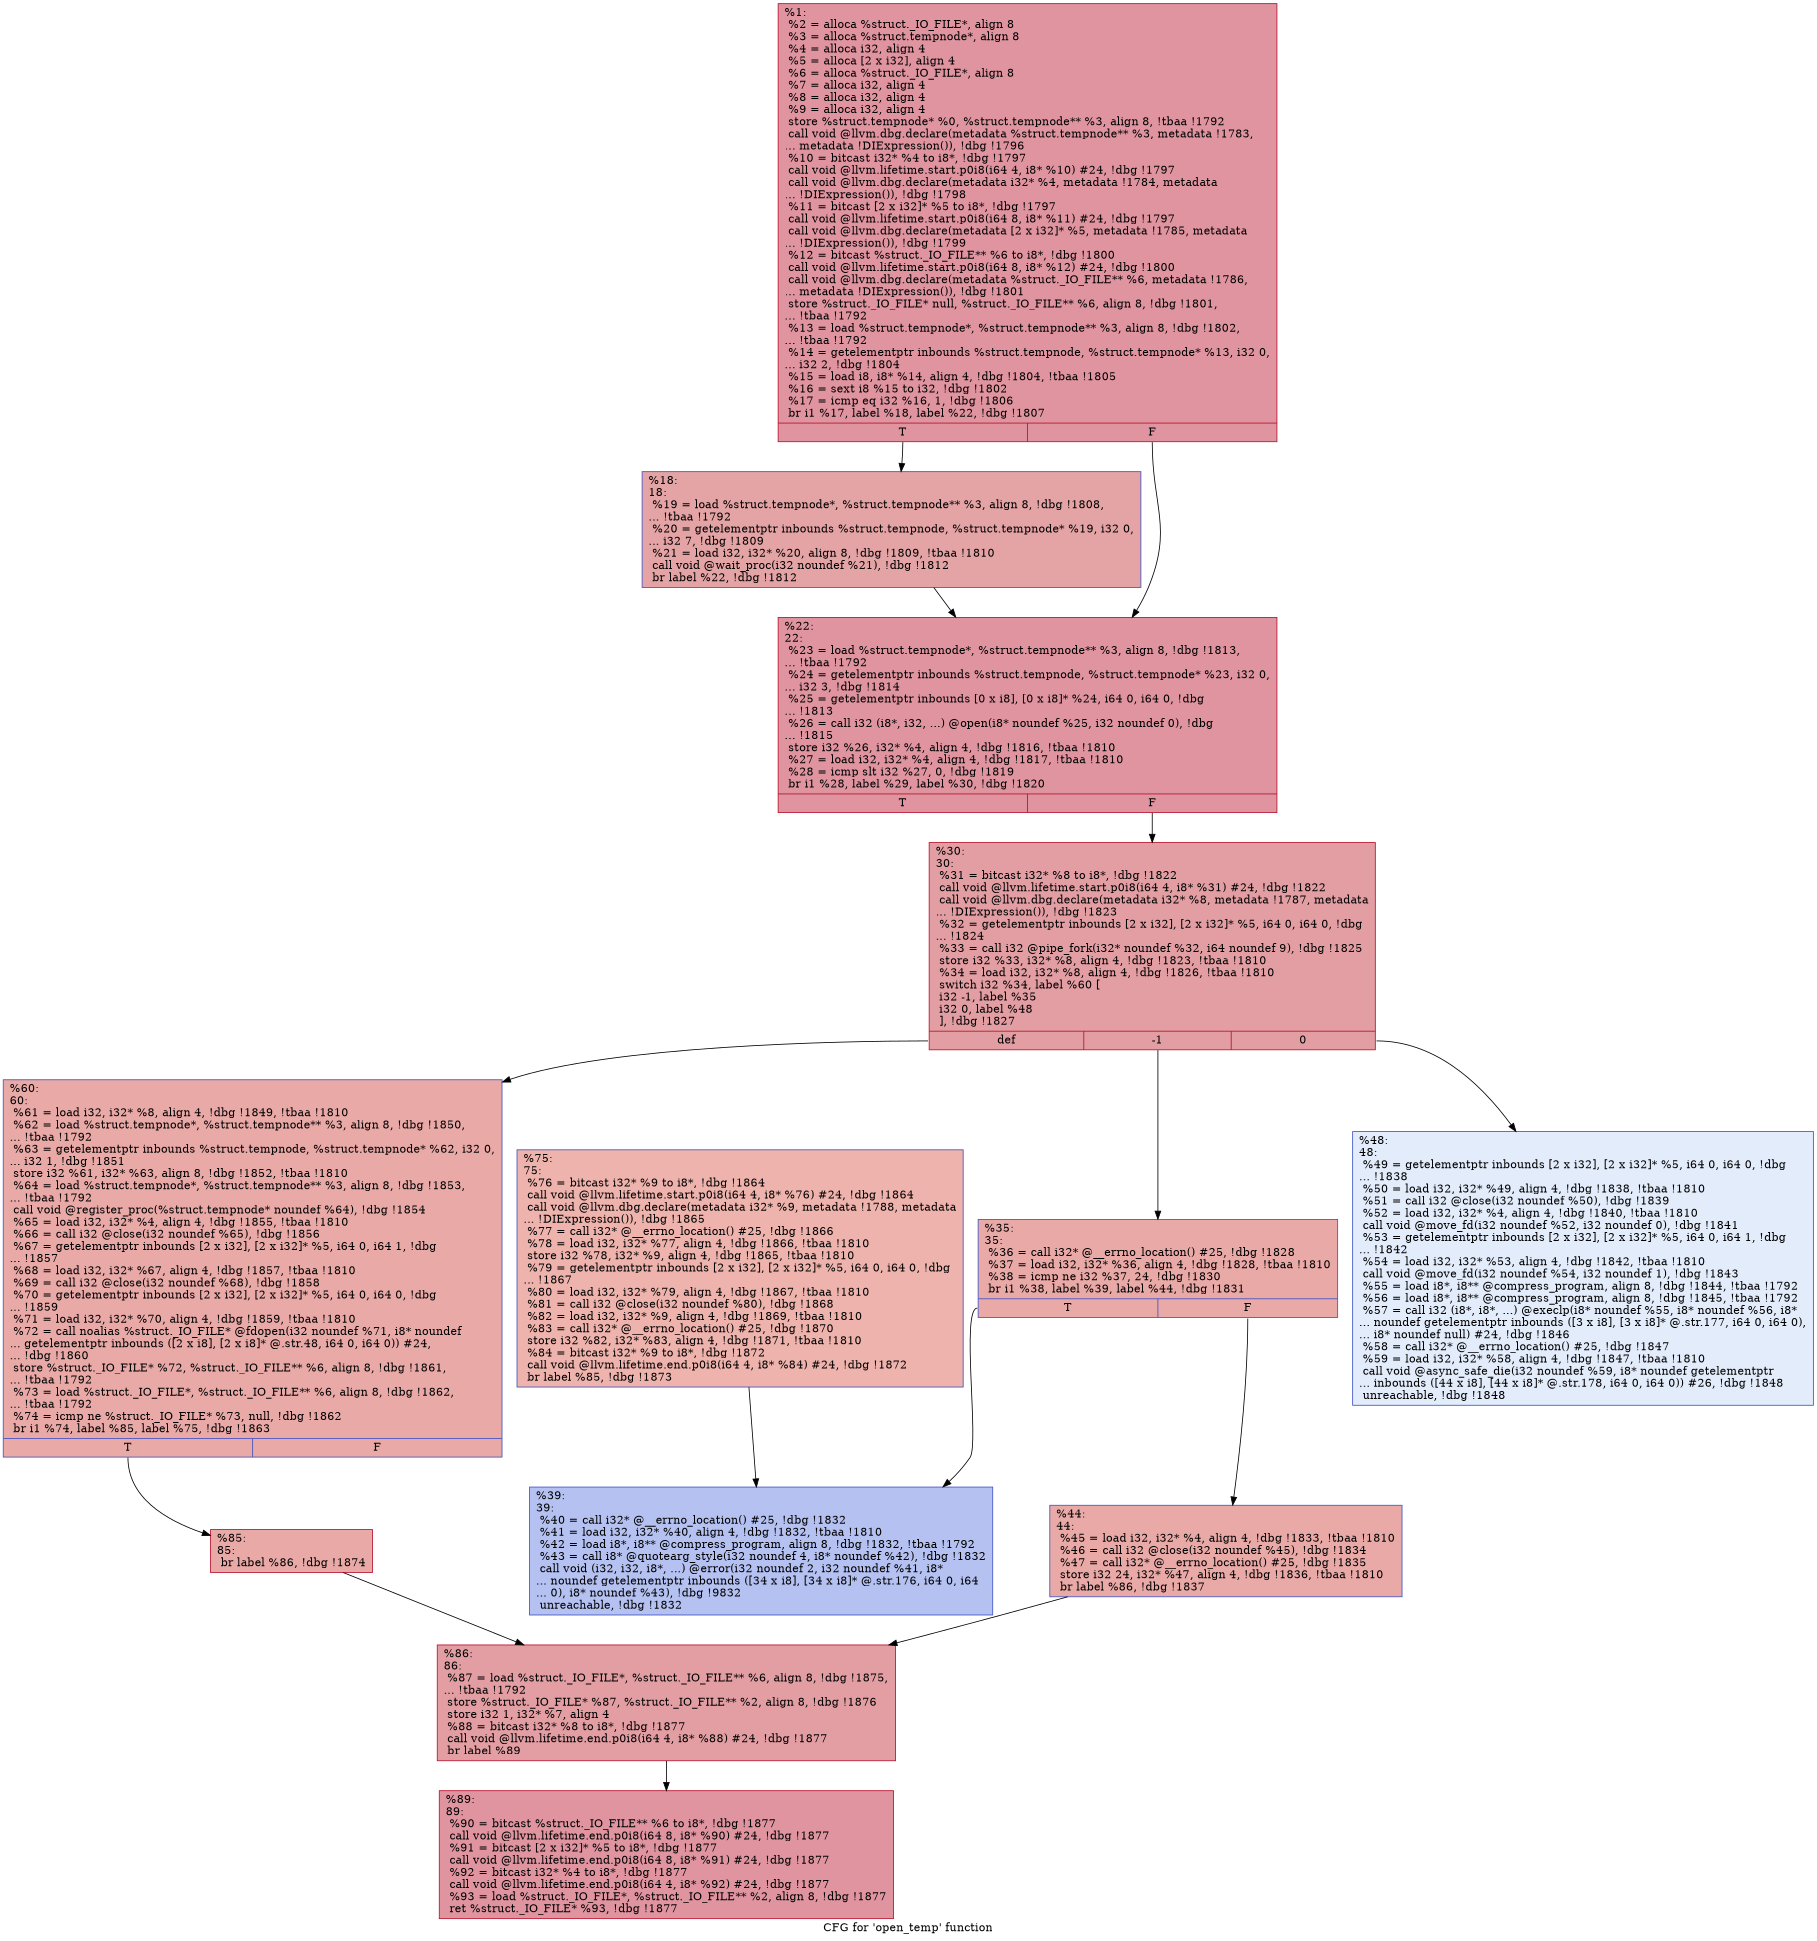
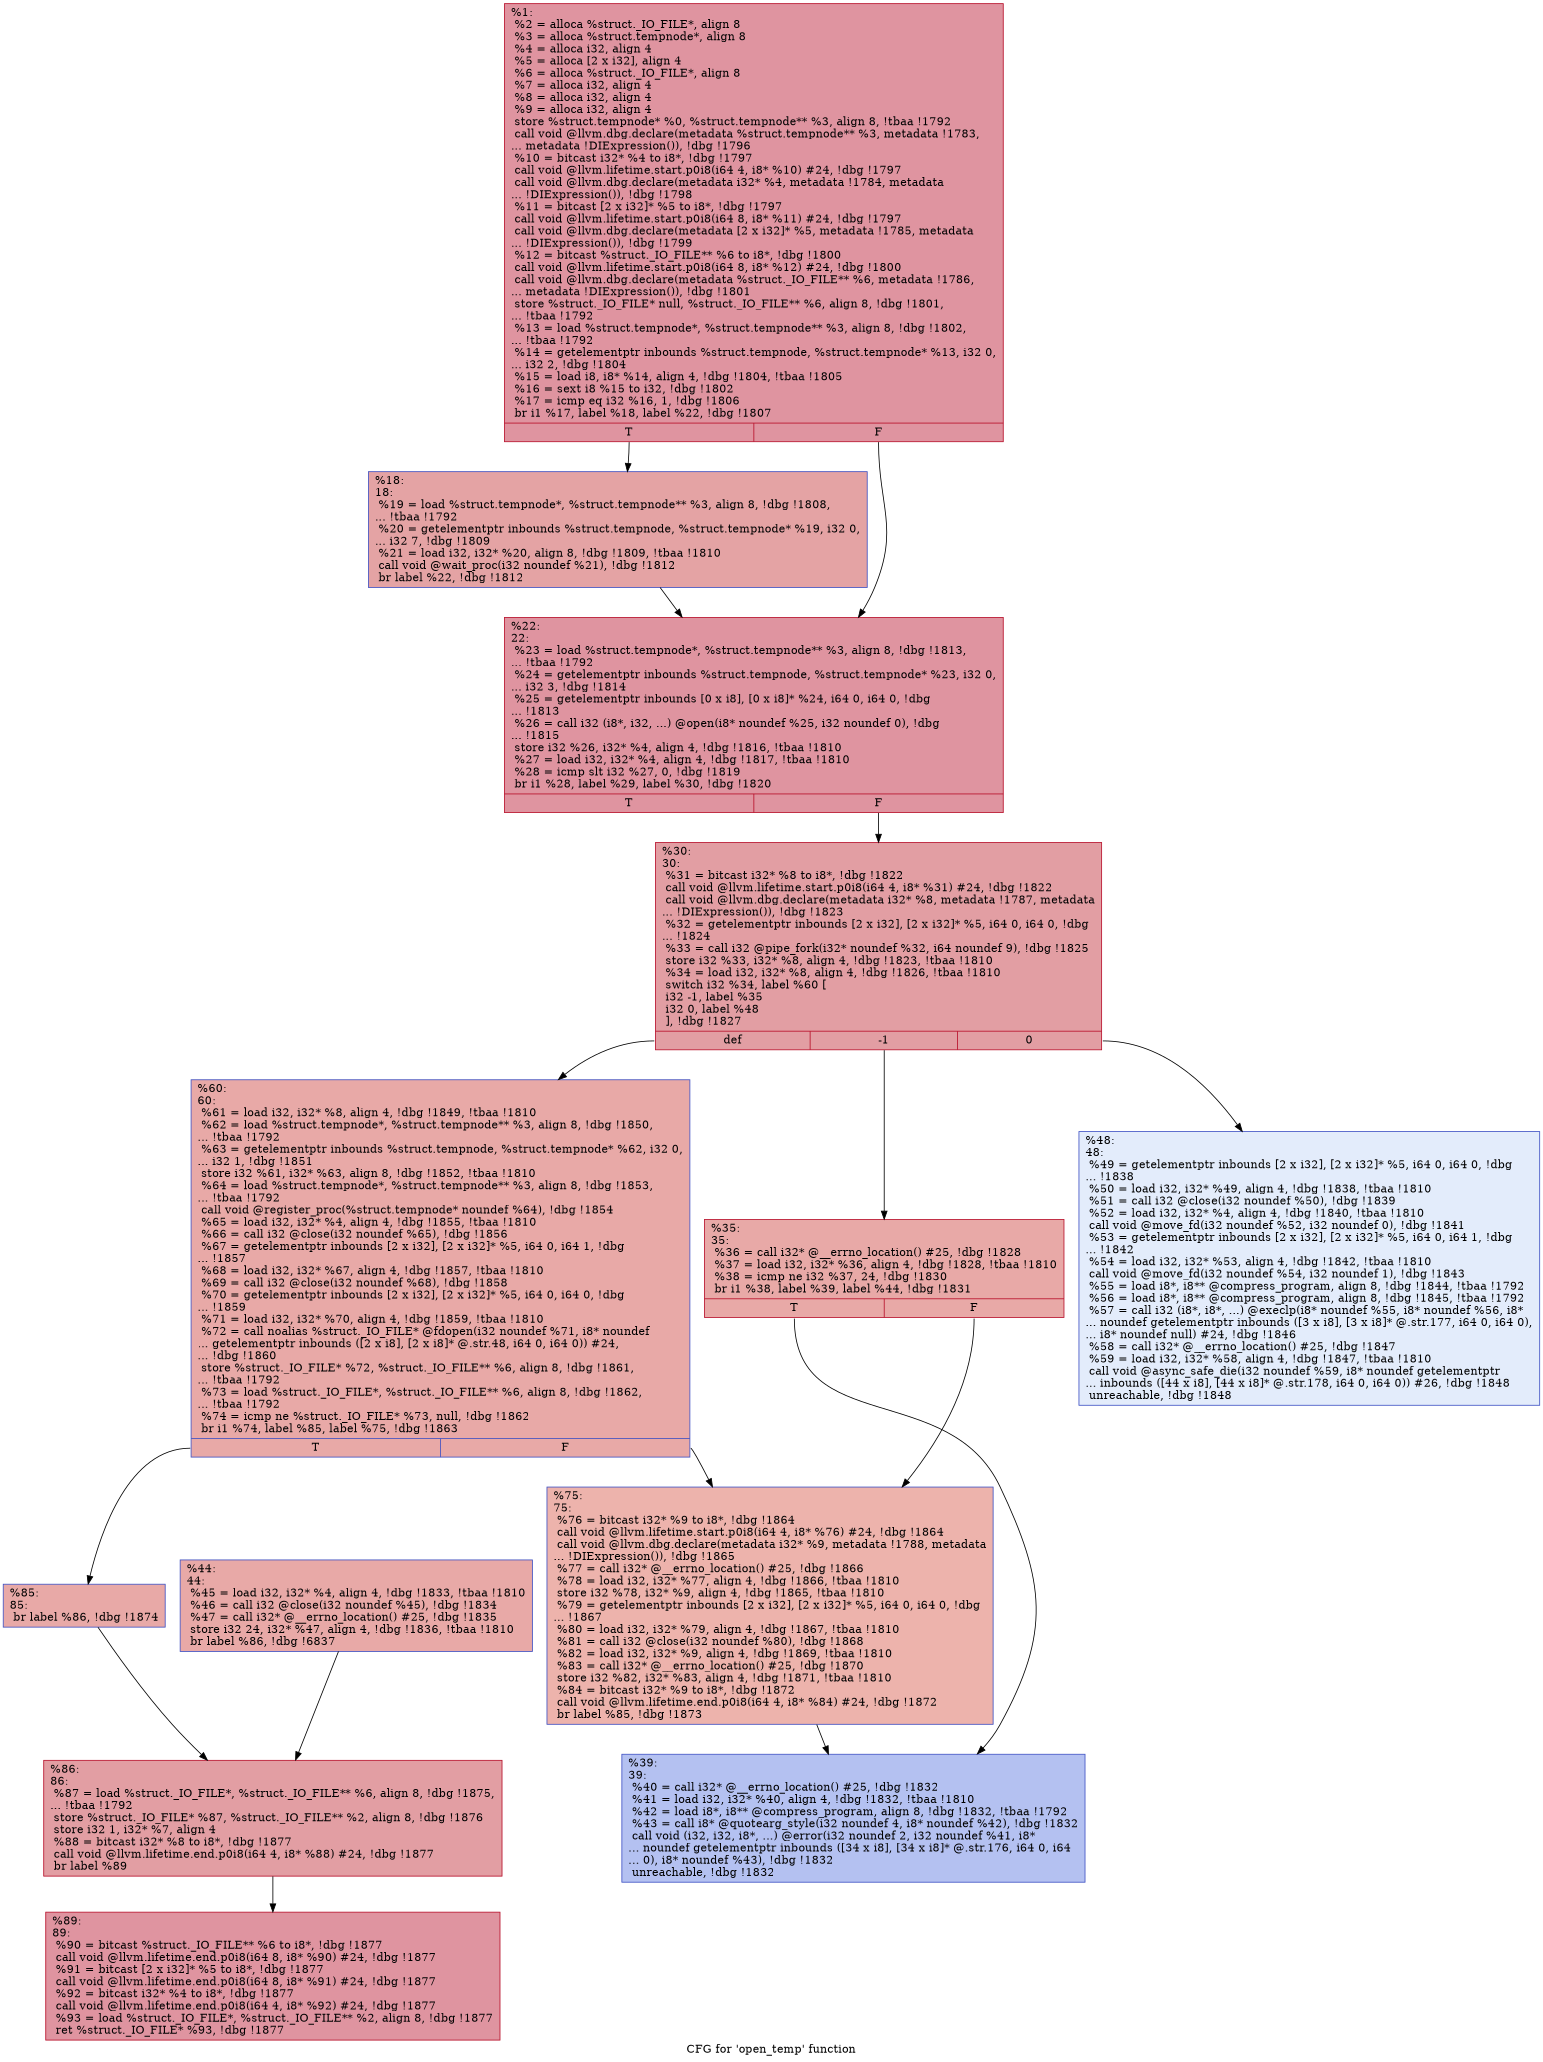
  digraph {
    label="CFG for 'open_temp' function"
    node [color="#3d50c3ff" fillcolor="#ca3b3770" shape=record style=filled]
    n1 [color="#b70d28ff" fillcolor="#b70d2870" label="{%1:\l  %2 = alloca %struct._IO_FILE*, align 8\l  %3 = alloca %struct.tempnode*, align 8\l  %4 = alloca i32, align 4\l  %5 = alloca [2 x i32], align 4\l  %6 = alloca %struct._IO_FILE*, align 8\l  %7 = alloca i32, align 4\l  %8 = alloca i32, align 4\l  %9 = alloca i32, align 4\l  store %struct.tempnode* %0, %struct.tempnode** %3, align 8, !tbaa !1792\l  call void @llvm.dbg.declare(metadata %struct.tempnode** %3, metadata !1783,\l... metadata !DIExpression()), !dbg !1796\l  %10 = bitcast i32* %4 to i8*, !dbg !1797\l  call void @llvm.lifetime.start.p0i8(i64 4, i8* %10) #24, !dbg !1797\l  call void @llvm.dbg.declare(metadata i32* %4, metadata !1784, metadata\l... !DIExpression()), !dbg !1798\l  %11 = bitcast [2 x i32]* %5 to i8*, !dbg !1797\l  call void @llvm.lifetime.start.p0i8(i64 8, i8* %11) #24, !dbg !1797\l  call void @llvm.dbg.declare(metadata [2 x i32]* %5, metadata !1785, metadata\l... !DIExpression()), !dbg !1799\l  %12 = bitcast %struct._IO_FILE** %6 to i8*, !dbg !1800\l  call void @llvm.lifetime.start.p0i8(i64 8, i8* %12) #24, !dbg !1800\l  call void @llvm.dbg.declare(metadata %struct._IO_FILE** %6, metadata !1786,\l... metadata !DIExpression()), !dbg !1801\l  store %struct._IO_FILE* null, %struct._IO_FILE** %6, align 8, !dbg !1801,\l... !tbaa !1792\l  %13 = load %struct.tempnode*, %struct.tempnode** %3, align 8, !dbg !1802,\l... !tbaa !1792\l  %14 = getelementptr inbounds %struct.tempnode, %struct.tempnode* %13, i32 0,\l... i32 2, !dbg !1804\l  %15 = load i8, i8* %14, align 4, !dbg !1804, !tbaa !1805\l  %16 = sext i8 %15 to i32, !dbg !1802\l  %17 = icmp eq i32 %16, 1, !dbg !1806\l  br i1 %17, label %18, label %22, !dbg !1807\l|{<s0>T|<s1>F}}"]
    n2 [fillcolor="#c32e3170" label="{%18:\l18:                                               \l  %19 = load %struct.tempnode*, %struct.tempnode** %3, align 8, !dbg !1808,\l... !tbaa !1792\l  %20 = getelementptr inbounds %struct.tempnode, %struct.tempnode* %19, i32 0,\l... i32 7, !dbg !1809\l  %21 = load i32, i32* %20, align 8, !dbg !1809, !tbaa !1810\l  call void @wait_proc(i32 noundef %21), !dbg !1812\l  br label %22, !dbg !1812\l}"]
    n3 [color="#b70d28ff" fillcolor="#b70d2870" label="{%22:\l22:                                               \l  %23 = load %struct.tempnode*, %struct.tempnode** %3, align 8, !dbg !1813,\l... !tbaa !1792\l  %24 = getelementptr inbounds %struct.tempnode, %struct.tempnode* %23, i32 0,\l... i32 3, !dbg !1814\l  %25 = getelementptr inbounds [0 x i8], [0 x i8]* %24, i64 0, i64 0, !dbg\l... !1813\l  %26 = call i32 (i8*, i32, ...) @open(i8* noundef %25, i32 noundef 0), !dbg\l... !1815\l  store i32 %26, i32* %4, align 4, !dbg !1816, !tbaa !1810\l  %27 = load i32, i32* %4, align 4, !dbg !1817, !tbaa !1810\l  %28 = icmp slt i32 %27, 0, !dbg !1819\l  br i1 %28, label %29, label %30, !dbg !1820\l|{<s0>T|<s1>F}}"]
    n4 [color="#b70d28ff" fillcolor="#be242e70" label="{%30:\l30:                                               \l  %31 = bitcast i32* %8 to i8*, !dbg !1822\l  call void @llvm.lifetime.start.p0i8(i64 4, i8* %31) #24, !dbg !1822\l  call void @llvm.dbg.declare(metadata i32* %8, metadata !1787, metadata\l... !DIExpression()), !dbg !1823\l  %32 = getelementptr inbounds [2 x i32], [2 x i32]* %5, i64 0, i64 0, !dbg\l... !1824\l  %33 = call i32 @pipe_fork(i32* noundef %32, i64 noundef 9), !dbg !1825\l  store i32 %33, i32* %8, align 4, !dbg !1823, !tbaa !1810\l  %34 = load i32, i32* %8, align 4, !dbg !1826, !tbaa !1810\l  switch i32 %34, label %60 [\l    i32 -1, label %35\l    i32 0, label %48\l  ], !dbg !1827\l|{<s0>def|<s1>-1|<s2>0}}"]
    n5 [label="{%60:\l60:                                               \l  %61 = load i32, i32* %8, align 4, !dbg !1849, !tbaa !1810\l  %62 = load %struct.tempnode*, %struct.tempnode** %3, align 8, !dbg !1850,\l... !tbaa !1792\l  %63 = getelementptr inbounds %struct.tempnode, %struct.tempnode* %62, i32 0,\l... i32 1, !dbg !1851\l  store i32 %61, i32* %63, align 8, !dbg !1852, !tbaa !1810\l  %64 = load %struct.tempnode*, %struct.tempnode** %3, align 8, !dbg !1853,\l... !tbaa !1792\l  call void @register_proc(%struct.tempnode* noundef %64), !dbg !1854\l  %65 = load i32, i32* %4, align 4, !dbg !1855, !tbaa !1810\l  %66 = call i32 @close(i32 noundef %65), !dbg !1856\l  %67 = getelementptr inbounds [2 x i32], [2 x i32]* %5, i64 0, i64 1, !dbg\l... !1857\l  %68 = load i32, i32* %67, align 4, !dbg !1857, !tbaa !1810\l  %69 = call i32 @close(i32 noundef %68), !dbg !1858\l  %70 = getelementptr inbounds [2 x i32], [2 x i32]* %5, i64 0, i64 0, !dbg\l... !1859\l  %71 = load i32, i32* %70, align 4, !dbg !1859, !tbaa !1810\l  %72 = call noalias %struct._IO_FILE* @fdopen(i32 noundef %71, i8* noundef\l... getelementptr inbounds ([2 x i8], [2 x i8]* @.str.48, i64 0, i64 0)) #24,\l... !dbg !1860\l  store %struct._IO_FILE* %72, %struct._IO_FILE** %6, align 8, !dbg !1861,\l... !tbaa !1792\l  %73 = load %struct._IO_FILE*, %struct._IO_FILE** %6, align 8, !dbg !1862,\l... !tbaa !1792\l  %74 = icmp ne %struct._IO_FILE* %73, null, !dbg !1862\l  br i1 %74, label %85, label %75, !dbg !1863\l|{<s0>T|<s1>F}}"]
-   n6 [label="{%35:\l35:                                               \l  %36 = call i32* @__errno_location() #25, !dbg !1828\l  %37 = load i32, i32* %36, align 4, !dbg !1828, !tbaa !1810\l  %38 = icmp ne i32 %37, 24, !dbg !1830\l  br i1 %38, label %39, label %44, !dbg !1831\l|{<s0>T|<s1>F}}"]
+   n6 [color="#b70d28ff" label="{%35:\l35:                                               \l  %36 = call i32* @__errno_location() #25, !dbg !1828\l  %37 = load i32, i32* %36, align 4, !dbg !1828, !tbaa !1810\l  %38 = icmp ne i32 %37, 24, !dbg !1830\l  br i1 %38, label %39, label %44, !dbg !1831\l|{<s0>T|<s1>F}}"]
    n7 [fillcolor="#bfd3f670" label="{%48:\l48:                                               \l  %49 = getelementptr inbounds [2 x i32], [2 x i32]* %5, i64 0, i64 0, !dbg\l... !1838\l  %50 = load i32, i32* %49, align 4, !dbg !1838, !tbaa !1810\l  %51 = call i32 @close(i32 noundef %50), !dbg !1839\l  %52 = load i32, i32* %4, align 4, !dbg !1840, !tbaa !1810\l  call void @move_fd(i32 noundef %52, i32 noundef 0), !dbg !1841\l  %53 = getelementptr inbounds [2 x i32], [2 x i32]* %5, i64 0, i64 1, !dbg\l... !1842\l  %54 = load i32, i32* %53, align 4, !dbg !1842, !tbaa !1810\l  call void @move_fd(i32 noundef %54, i32 noundef 1), !dbg !1843\l  %55 = load i8*, i8** @compress_program, align 8, !dbg !1844, !tbaa !1792\l  %56 = load i8*, i8** @compress_program, align 8, !dbg !1845, !tbaa !1792\l  %57 = call i32 (i8*, i8*, ...) @execlp(i8* noundef %55, i8* noundef %56, i8*\l... noundef getelementptr inbounds ([3 x i8], [3 x i8]* @.str.177, i64 0, i64 0),\l... i8* noundef null) #24, !dbg !1846\l  %58 = call i32* @__errno_location() #25, !dbg !1847\l  %59 = load i32, i32* %58, align 4, !dbg !1847, !tbaa !1810\l  call void @async_safe_die(i32 noundef %59, i8* noundef getelementptr\l... inbounds ([44 x i8], [44 x i8]* @.str.178, i64 0, i64 0)) #26, !dbg !1848\l  unreachable, !dbg !1848\l}"]
    n8 [color="#b70d28ff" fillcolor="#b70d2870" label="{%89:\l89:                                               \l  %90 = bitcast %struct._IO_FILE** %6 to i8*, !dbg !1877\l  call void @llvm.lifetime.end.p0i8(i64 8, i8* %90) #24, !dbg !1877\l  %91 = bitcast [2 x i32]* %5 to i8*, !dbg !1877\l  call void @llvm.lifetime.end.p0i8(i64 8, i8* %91) #24, !dbg !1877\l  %92 = bitcast i32* %4 to i8*, !dbg !1877\l  call void @llvm.lifetime.end.p0i8(i64 4, i8* %92) #24, !dbg !1877\l  %93 = load %struct._IO_FILE*, %struct._IO_FILE** %2, align 8, !dbg !1877\l  ret %struct._IO_FILE* %93, !dbg !1877\l}"]
-   n9 [color="#b70d28ff" label="{%85:\l85:                                               \l  br label %86, !dbg !1874\l}"]
+   n9 [label="{%85:\l85:                                               \l  br label %86, !dbg !1874\l}"]
    n10 [fillcolor="#d6524470" label="{%75:\l75:                                               \l  %76 = bitcast i32* %9 to i8*, !dbg !1864\l  call void @llvm.lifetime.start.p0i8(i64 4, i8* %76) #24, !dbg !1864\l  call void @llvm.dbg.declare(metadata i32* %9, metadata !1788, metadata\l... !DIExpression()), !dbg !1865\l  %77 = call i32* @__errno_location() #25, !dbg !1866\l  %78 = load i32, i32* %77, align 4, !dbg !1866, !tbaa !1810\l  store i32 %78, i32* %9, align 4, !dbg !1865, !tbaa !1810\l  %79 = getelementptr inbounds [2 x i32], [2 x i32]* %5, i64 0, i64 0, !dbg\l... !1867\l  %80 = load i32, i32* %79, align 4, !dbg !1867, !tbaa !1810\l  %81 = call i32 @close(i32 noundef %80), !dbg !1868\l  %82 = load i32, i32* %9, align 4, !dbg !1869, !tbaa !1810\l  %83 = call i32* @__errno_location() #25, !dbg !1870\l  store i32 %82, i32* %83, align 4, !dbg !1871, !tbaa !1810\l  %84 = bitcast i32* %9 to i8*, !dbg !1872\l  call void @llvm.lifetime.end.p0i8(i64 4, i8* %84) #24, !dbg !1872\l  br label %85, !dbg !1873\l}"]
-   n11 [fillcolor="#5572df70" label="{%39:\l39:                                               \l  %40 = call i32* @__errno_location() #25, !dbg !1832\l  %41 = load i32, i32* %40, align 4, !dbg !1832, !tbaa !1810\l  %42 = load i8*, i8** @compress_program, align 8, !dbg !1832, !tbaa !1792\l  %43 = call i8* @quotearg_style(i32 noundef 4, i8* noundef %42), !dbg !1832\l  call void (i32, i32, i8*, ...) @error(i32 noundef 2, i32 noundef %41, i8*\l... noundef getelementptr inbounds ([34 x i8], [34 x i8]* @.str.176, i64 0, i64\l... 0), i8* noundef %43), !dbg !9832\l  unreachable, !dbg !1832\l}"]
-   n12 [label="{%44:\l44:                                               \l  %45 = load i32, i32* %4, align 4, !dbg !1833, !tbaa !1810\l  %46 = call i32 @close(i32 noundef %45), !dbg !1834\l  %47 = call i32* @__errno_location() #25, !dbg !1835\l  store i32 24, i32* %47, align 4, !dbg !1836, !tbaa !1810\l  br label %86, !dbg !1837\l}"]
+   n11 [fillcolor="#5572df70" label="{%39:\l39:                                               \l  %40 = call i32* @__errno_location() #25, !dbg !1832\l  %41 = load i32, i32* %40, align 4, !dbg !1832, !tbaa !1810\l  %42 = load i8*, i8** @compress_program, align 8, !dbg !1832, !tbaa !1792\l  %43 = call i8* @quotearg_style(i32 noundef 4, i8* noundef %42), !dbg !1832\l  call void (i32, i32, i8*, ...) @error(i32 noundef 2, i32 noundef %41, i8*\l... noundef getelementptr inbounds ([34 x i8], [34 x i8]* @.str.176, i64 0, i64\l... 0), i8* noundef %43), !dbg !1832\l  unreachable, !dbg !1832\l}"]
+   n12 [label="{%44:\l44:                                               \l  %45 = load i32, i32* %4, align 4, !dbg !1833, !tbaa !1810\l  %46 = call i32 @close(i32 noundef %45), !dbg !1834\l  %47 = call i32* @__errno_location() #25, !dbg !1835\l  store i32 24, i32* %47, align 4, !dbg !1836, !tbaa !1810\l  br label %86, !dbg !6837\l}"]
    n13 [color="#b70d28ff" fillcolor="#be242e70" label="{%86:\l86:                                               \l  %87 = load %struct._IO_FILE*, %struct._IO_FILE** %6, align 8, !dbg !1875,\l... !tbaa !1792\l  store %struct._IO_FILE* %87, %struct._IO_FILE** %2, align 8, !dbg !1876\l  store i32 1, i32* %7, align 4\l  %88 = bitcast i32* %8 to i8*, !dbg !1877\l  call void @llvm.lifetime.end.p0i8(i64 4, i8* %88) #24, !dbg !1877\l  br label %89\l}"]
    n1 -> n2 [tailport=s0]
    n1 -> n3 [tailport=s1]
    n2 -> n3
    n3 -> n4 [tailport=s1]
    n4 -> n5 [tailport=s0]
    n4 -> n6 [tailport=s1]
    n4 -> n7 [tailport=s2]
    n5 -> n9 [tailport=s0]
+   n5 -> n10 [tailport=s1]
    n6 -> n11 [tailport=s0]
-   n6 -> n12 [tailport=s1]
+   n6 -> n10 [tailport=s1]
    n9 -> n13
    n10 -> n11
    n12 -> n13
    n13 -> n8
  }
